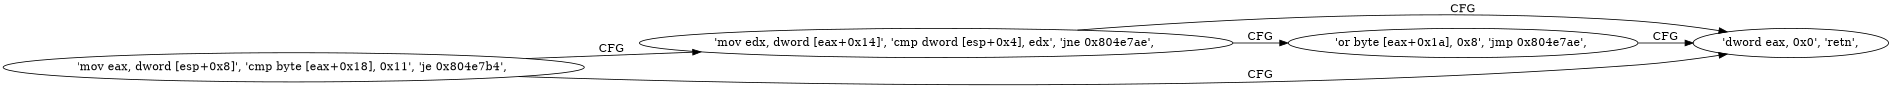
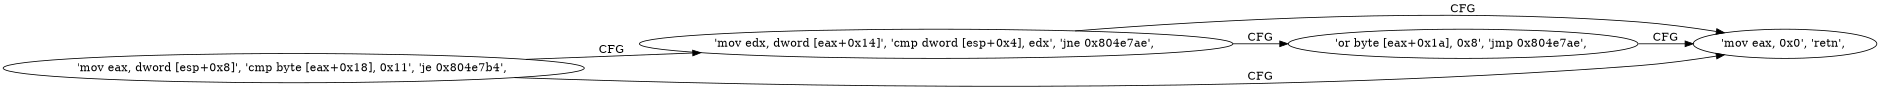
  digraph {
    rankdir=LR
    fontname="DejaVu Serif"
    node [fontname="DejaVu Serif"]
    edge [fontname="DejaVu Serif"]
    n1 [label="'mov eax, dword [esp+0x8]', 'cmp byte [eax+0x18], 0x11', 'je 0x804e7b4', "]
    n2 [label="'mov edx, dword [eax+0x14]', 'cmp dword [esp+0x4], edx', 'jne 0x804e7ae', "]
-   n3 [label="'dword eax, 0x0', 'retn',"]
+   n3 [label="'mov eax, 0x0', 'retn', "]
    n4 [label="'or byte [eax+0x1a], 0x8', 'jmp 0x804e7ae', "]
    n1 -> n2 [label=CFG]
    n1 -> n3 [label=CFG]
    n2 -> n3 [label=CFG]
    n2 -> n4 [label=CFG]
    n4 -> n3 [label=CFG]
  }
